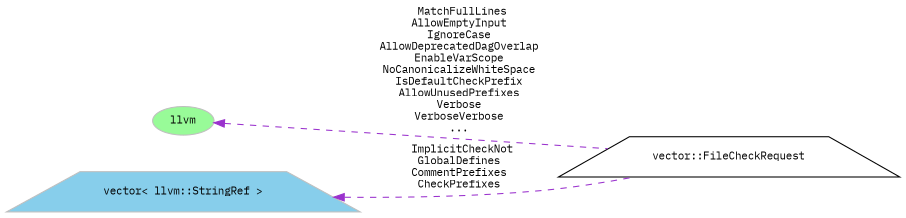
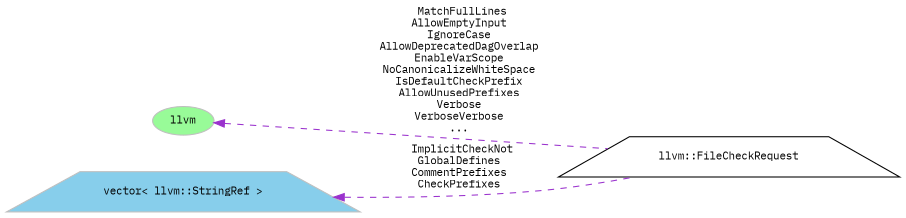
  digraph {
    fontname="IBM Plex Mono"
    rankdir=LR
    node [color=grey75 fontname="IBM Plex Mono" fontsize=10 shape=trapezium style=filled]
    edge [color=darkorchid3 dir=back fontname="IBM Plex Mono" fontsize=10 labelfontname=Helvetica labelfontsize=10 style=dashed]
-   n1 [color=black fillcolor=white fontcolor=black height=0.2 label="vector::FileCheckRequest" width=0.4]
+   n1 [color=black fillcolor=white fontcolor=black height=0.2 label="llvm::FileCheckRequest" width=0.4]
    n2 [fillcolor=palegreen height=0.2 label=llvm shape=ellipse width=0.4]
    n3 [fillcolor=skyblue height=0.2 label="vector\< llvm::StringRef \>" width=0.4]
    n2 -> n1 [label=" MatchFullLines\nAllowEmptyInput\nIgnoreCase\nAllowDeprecatedDagOverlap\nEnableVarScope\nNoCanonicalizeWhiteSpace\nIsDefaultCheckPrefix\nAllowUnusedPrefixes\nVerbose\nVerboseVerbose\n..."]
    n3 -> n1 [label=" ImplicitCheckNot\nGlobalDefines\nCommentPrefixes\nCheckPrefixes"]
  }
